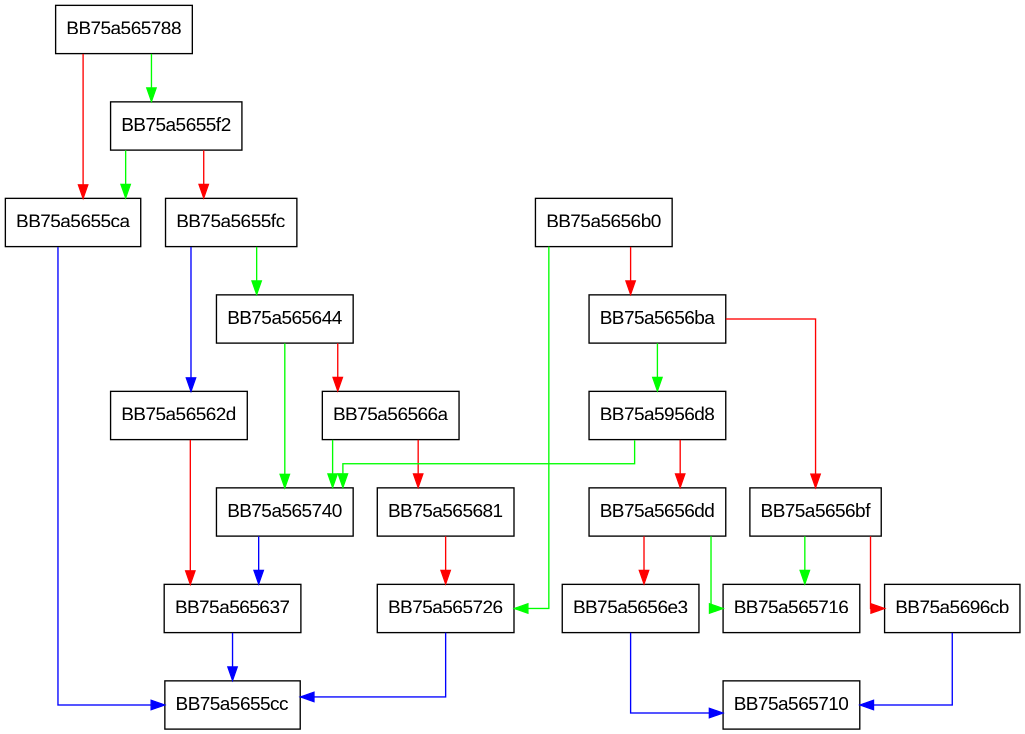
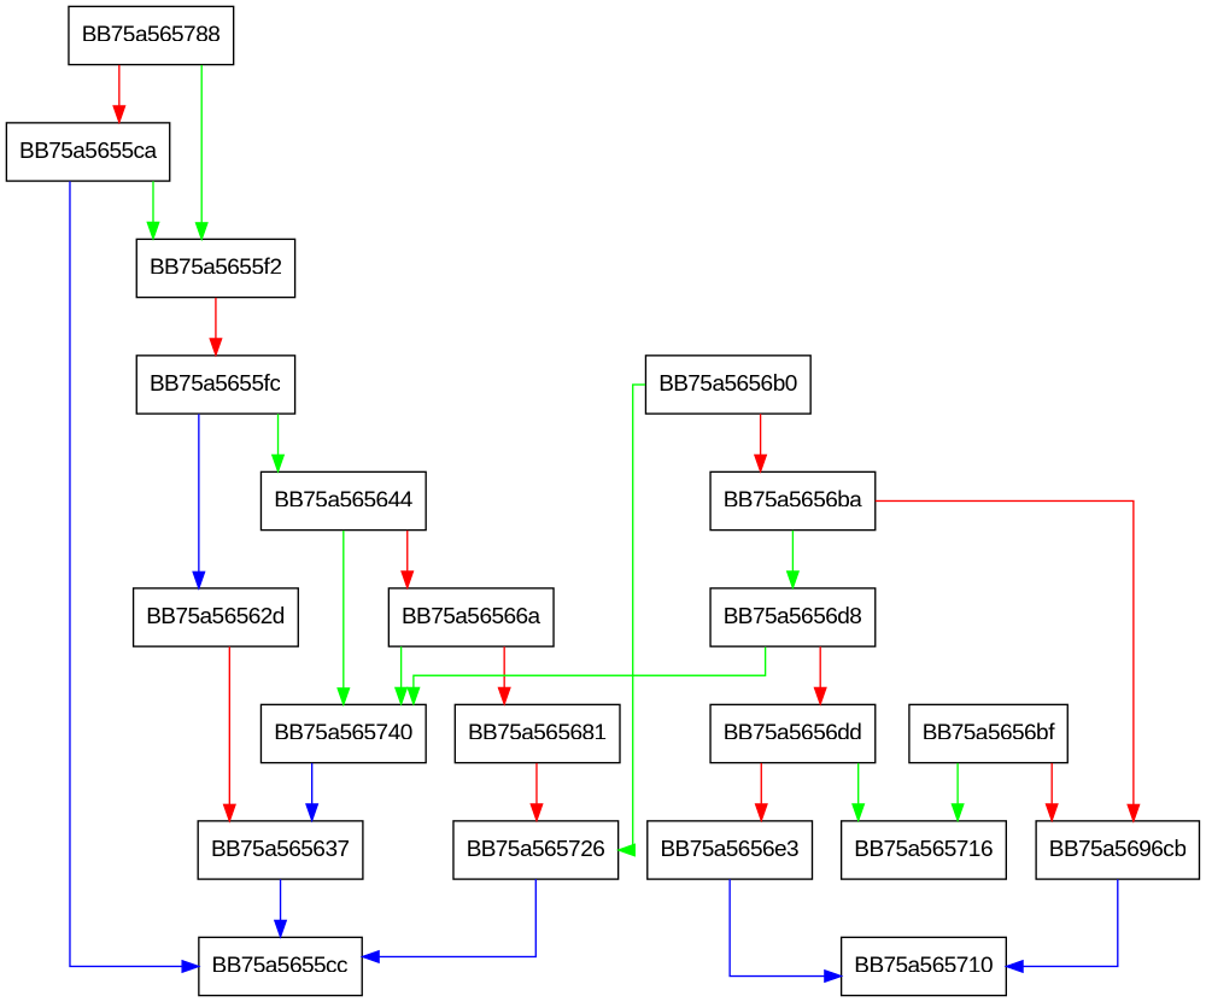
  digraph {
    fontname="Liberation Sans"
    splines=ortho
    node [fontname="Liberation Sans" shape=box]
    edge [color=red fontname="Liberation Sans"]
    n1 [label=BB75a565788]
    BB75a5655f2
    BB75a5655ca
    BB75a5655fc
    BB75a5655cc
    BB75a565644
    BB75a56562d
    BB75a565740
    BB75a56566a
    BB75a565637
    BB75a565681
    BB75a565726
    BB75a5656b0
    BB75a5656ba
-   BB75a5656d8 [label=BB75a5956d8]
+   BB75a5656d8
    BB75a5656bf
    BB75a5656dd
    BB75a565716
    n19 [label=BB75a5696cb]
    BB75a5656e3
    BB75a565710
    n1 -> BB75a5655f2 [color=green]
    n1 -> BB75a5655ca
-   BB75a5655f2 -> BB75a5655ca [color=green]
+   BB75a5655ca -> BB75a5655f2 [color=green]
    BB75a5655f2 -> BB75a5655fc
    BB75a5655ca -> BB75a5655cc [color=blue]
    BB75a5655fc -> BB75a565644 [color=green]
    BB75a5655fc -> BB75a56562d [color=blue]
    BB75a565644 -> BB75a565740 [color=green]
    BB75a565644 -> BB75a56566a
    BB75a56562d -> BB75a565637
    BB75a565740 -> BB75a565637 [color=blue]
    BB75a56566a -> BB75a565740 [color=green]
    BB75a56566a -> BB75a565681
    BB75a565637 -> BB75a5655cc [color=blue]
    BB75a565681 -> BB75a565726
    BB75a565726 -> BB75a5655cc [color=blue]
    BB75a5656b0 -> BB75a565726 [color=green]
    BB75a5656b0 -> BB75a5656ba
    BB75a5656ba -> BB75a5656d8 [color=green]
-   BB75a5656ba -> BB75a5656bf
+   BB75a5656ba -> n19
    BB75a5656d8 -> BB75a565740 [color=green]
    BB75a5656d8 -> BB75a5656dd
    BB75a5656bf -> BB75a565716 [color=green]
    BB75a5656bf -> n19
    BB75a5656dd -> BB75a565716 [color=green]
    BB75a5656dd -> BB75a5656e3
    n19 -> BB75a565710 [color=blue]
    BB75a5656e3 -> BB75a565710 [color=blue]
  }
